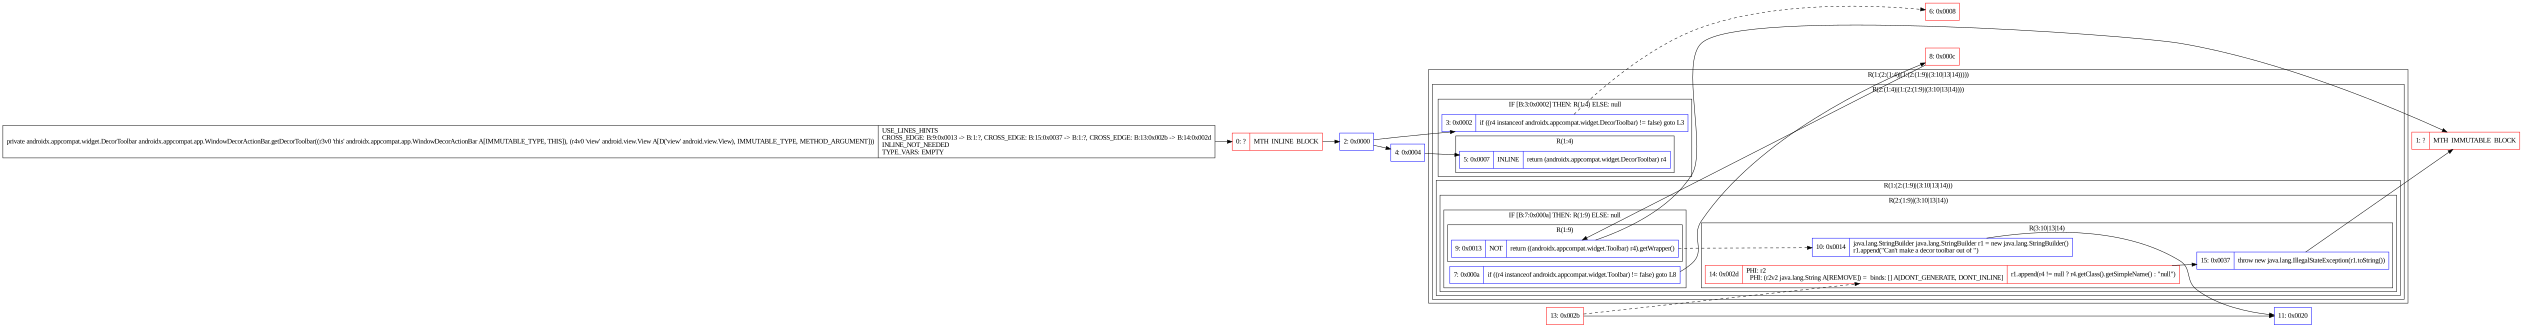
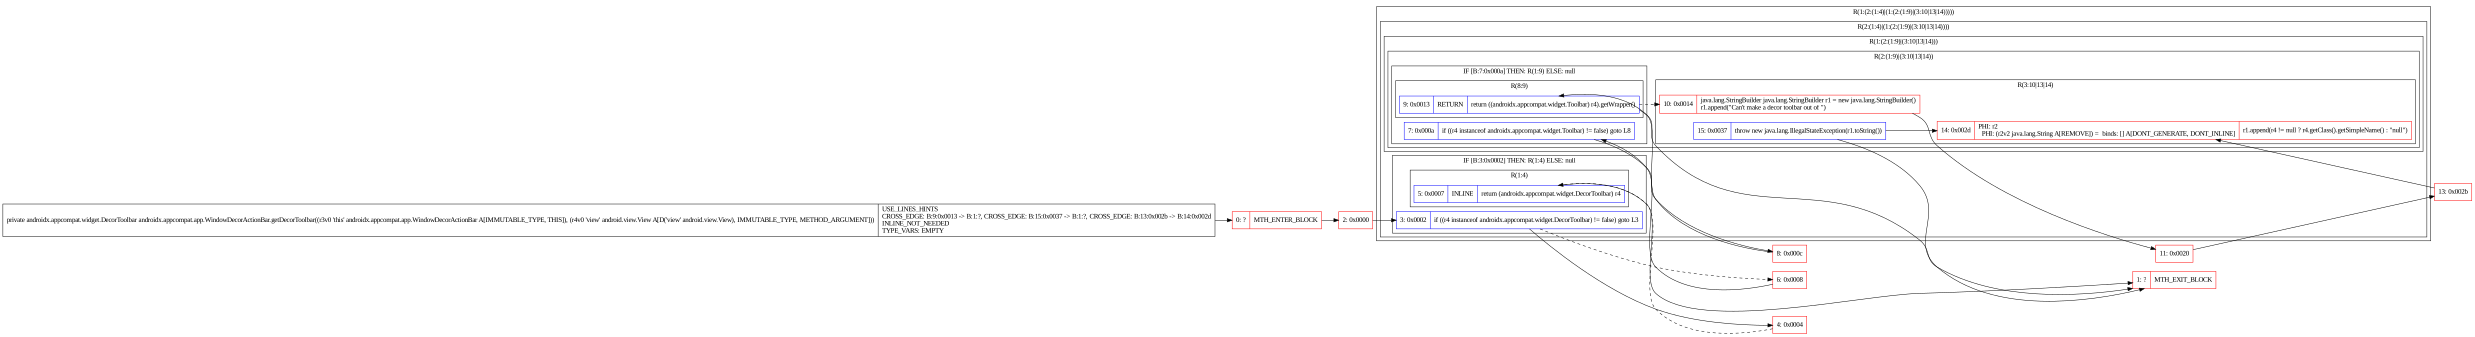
  digraph {
    fontname="Liberation Serif"
    rankdir=LR
    node [color=red fontname="Liberation Serif" shape=record]
    edge [fontname="Liberation Serif"]
    n1 [color=blue label="{5\:\ 0x0007|INLINE\l|return (androidx.appcompat.widget.DecorToolbar) r4\l}"]
    n2 [color=blue label="{3\:\ 0x0002|if ((r4 instanceof androidx.appcompat.widget.DecorToolbar) != false) goto L3\l}"]
-   n3 [color=blue label="{9\:\ 0x0013|NOT\l|return ((androidx.appcompat.widget.Toolbar) r4).getWrapper()\l}"]
+   n3 [color=blue label="{9\:\ 0x0013|RETURN\l|return ((androidx.appcompat.widget.Toolbar) r4).getWrapper()\l}"]
    n4 [color=blue label="{7\:\ 0x000a|if ((r4 instanceof androidx.appcompat.widget.Toolbar) != false) goto L8\l}"]
-   n5 [color=blue label="{10\:\ 0x0014|java.lang.StringBuilder java.lang.StringBuilder r1 = new java.lang.StringBuilder()\lr1.append(\"Can't make a decor toolbar out of \")\l}"]
+   n5 [label="{10\:\ 0x0014|java.lang.StringBuilder java.lang.StringBuilder r1 = new java.lang.StringBuilder()\lr1.append(\"Can't make a decor toolbar out of \")\l}"]
    n6 [label="{14\:\ 0x002d|PHI: r2 \l  PHI: (r2v2 java.lang.String A[REMOVE]) =  binds: [] A[DONT_GENERATE, DONT_INLINE]\l|r1.append(r4 != null ? r4.getClass().getSimpleName() : \"null\")\l}"]
    n7 [color=blue label="{15\:\ 0x0037|throw new java.lang.IllegalStateException(r1.toString())\l}"]
-   n8 [label="{1\:\ ?|MTH_IMMUTABLE_BLOCK\l}"]
-   n9 [color=blue label="{4\:\ 0x0004}"]
+   n8 [label="{1\:\ ?|MTH_EXIT_BLOCK\l}"]
+   n9 [label="{4\:\ 0x0004}"]
    n10 [label="{6\:\ 0x0008}"]
    n11 [label="{8\:\ 0x000c}"]
-   n12 [color=blue label="{11\:\ 0x0020}"]
+   n12 [label="{11\:\ 0x0020}"]
    n13 [label="{13\:\ 0x002b}"]
-   n14 [label="{0\:\ ?|MTH_INLINE_BLOCK\l}"]
-   n15 [color=blue label="{2\:\ 0x0000}"]
+   n14 [label="{0\:\ ?|MTH_ENTER_BLOCK\l}"]
+   n15 [label="{2\:\ 0x0000}"]
    n16 [label="{private androidx.appcompat.widget.DecorToolbar androidx.appcompat.app.WindowDecorActionBar.getDecorToolbar((r3v0 'this' androidx.appcompat.app.WindowDecorActionBar A[IMMUTABLE_TYPE, THIS]), (r4v0 'view' android.view.View A[D('view' android.view.View), IMMUTABLE_TYPE, METHOD_ARGUMENT]))  | USE_LINES_HINTS\lCROSS_EDGE: B:9:0x0013 \-\> B:1:?, CROSS_EDGE: B:15:0x0037 \-\> B:1:?, CROSS_EDGE: B:13:0x002b \-\> B:14:0x002d\lINLINE_NOT_NEEDED\lTYPE_VARS: EMPTY\l}" color=""]
    subgraph cluster_1 {
      label="R(1:(2:(1:4)|(1:(2:(1:9)|(3:10|13|14)))))"
      subgraph cluster_2 {
        label="R(2:(1:4)|(1:(2:(1:9)|(3:10|13|14))))"
        subgraph cluster_3 {
          label="IF [B:3:0x0002] THEN: R(1:4) ELSE: null"
          n2
          subgraph cluster_4 {
            label="R(1:4)"
            n1
          }
        }
        subgraph cluster_5 {
          label="R(1:(2:(1:9)|(3:10|13|14)))"
          subgraph cluster_6 {
            label="R(2:(1:9)|(3:10|13|14))"
            subgraph cluster_7 {
              label="IF [B:7:0x000a] THEN: R(1:9) ELSE: null"
              n4
              subgraph cluster_8 {
-               label="R(1:9)"
+               label="R(8:9)"
                n3
              }
            }
            subgraph cluster_9 {
              label="R(3:10|13|14)"
              n5
              n6
              n7
            }
          }
        }
      }
    }
-   n15 -> n9
+   n1 -> n8
+   n2 -> n9
    n2 -> n10 [style=dashed]
    n3 -> n5 [style=dashed]
    n3 -> n8
    n4 -> n11
    n5 -> n12
-   n6 -> n7
+   n7 -> n6
    n7 -> n8
-   n9 -> n1
+   n9 -> n1 [style=dashed]
+   n10 -> n4
    n11 -> n3
-   n13 -> n12
-   n13 -> n6 [style=dashed]
+   n12 -> n13
+   n13 -> n6
    n14 -> n15
    n15 -> n2
    n16 -> n14
  }
